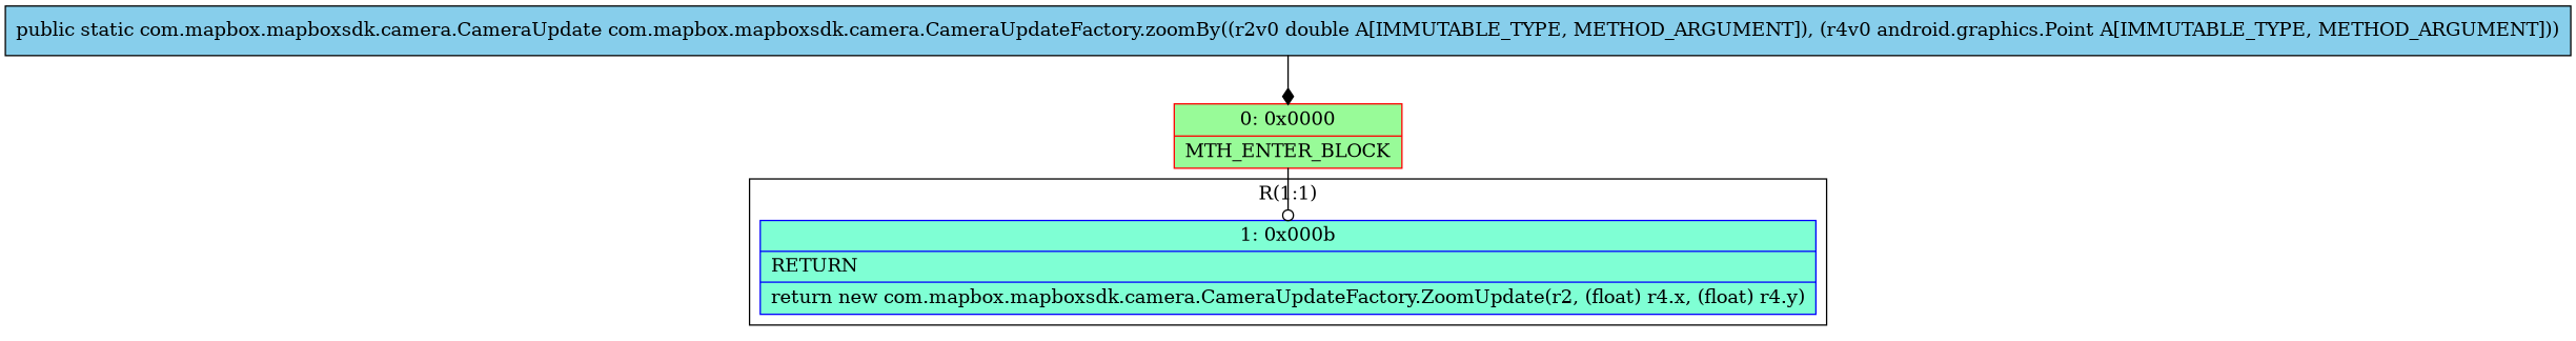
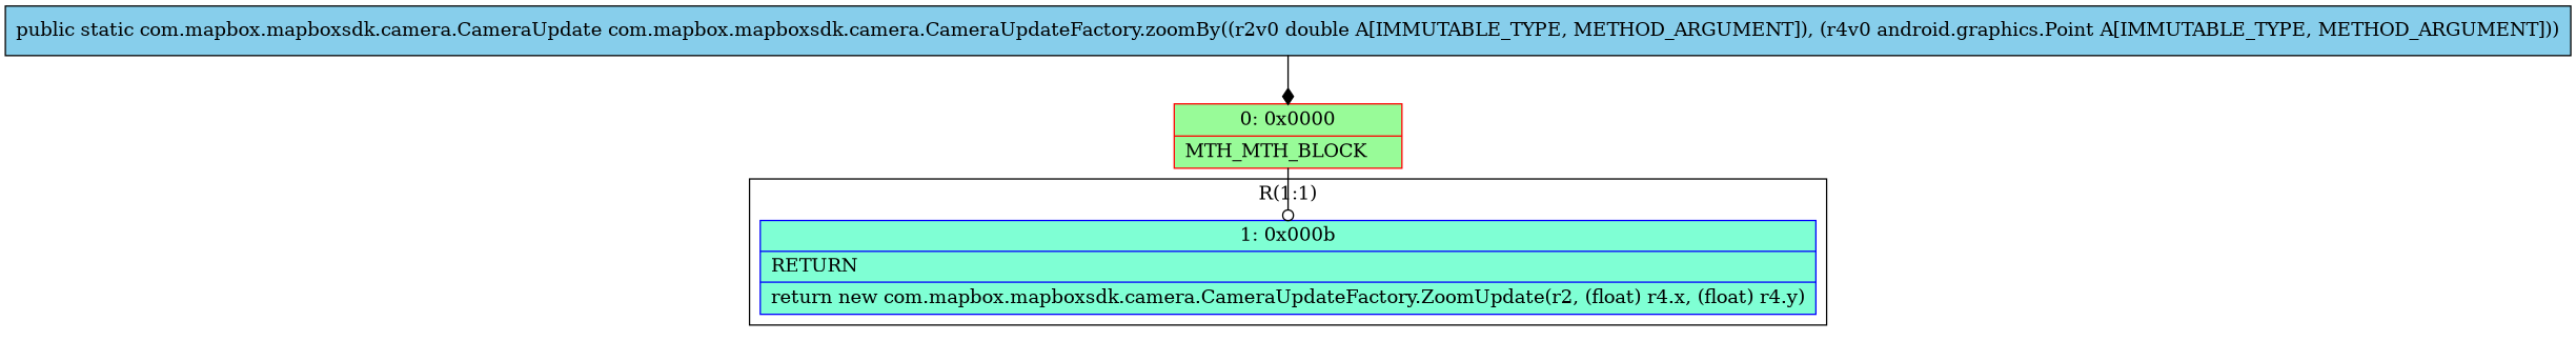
  digraph {
    node [shape=record style=filled]
    n1 [color=blue label="{1\:\ 0x000b|RETURN\l|return new com.mapbox.mapboxsdk.camera.CameraUpdateFactory.ZoomUpdate(r2, (float) r4.x, (float) r4.y)\l}" fillcolor=aquamarine]
-   n2 [color=red label="{0\:\ 0x0000|MTH_ENTER_BLOCK\l}" fillcolor=palegreen]
+   n2 [color=red label="{0\:\ 0x0000|MTH_MTH_BLOCK\l}" fillcolor=palegreen]
    n3 [label="{public static com.mapbox.mapboxsdk.camera.CameraUpdate com.mapbox.mapboxsdk.camera.CameraUpdateFactory.zoomBy((r2v0 double A[IMMUTABLE_TYPE, METHOD_ARGUMENT]), (r4v0 android.graphics.Point A[IMMUTABLE_TYPE, METHOD_ARGUMENT])) }" fillcolor=skyblue]
    subgraph cluster_1 {
      label="R(1:1)"
      n1
    }
    n2 -> n1 [arrowhead=odot]
    n3 -> n2 [arrowhead=diamond]
  }
